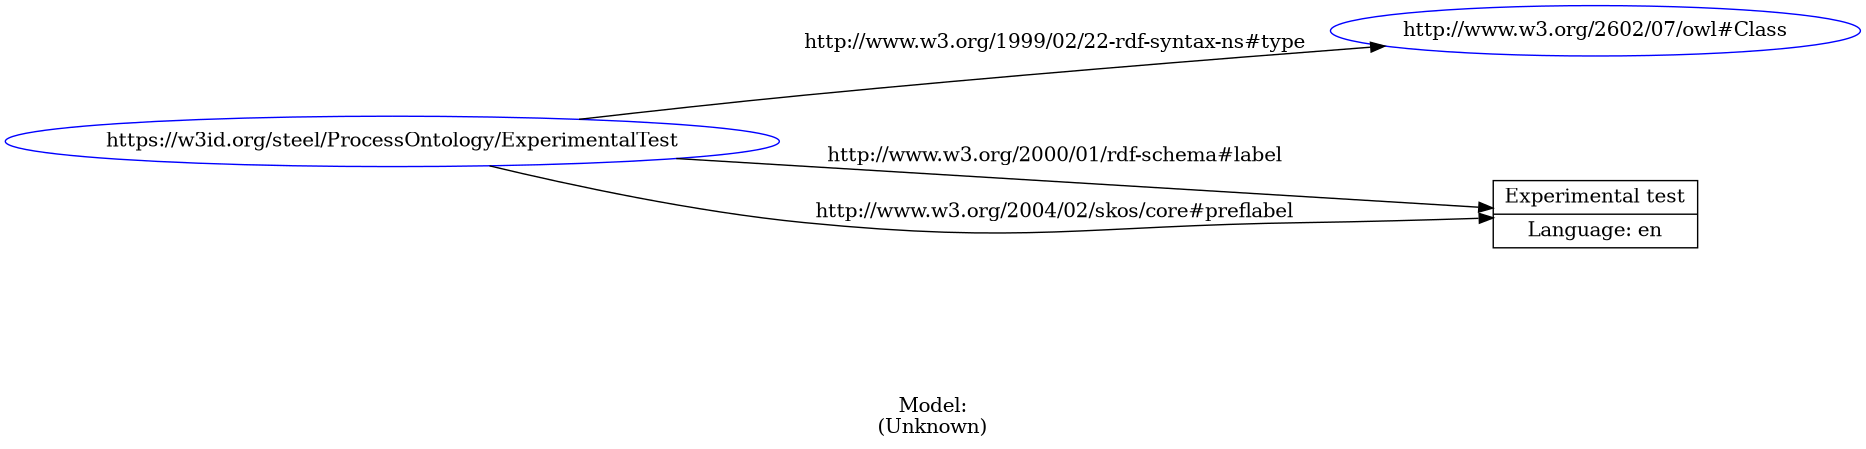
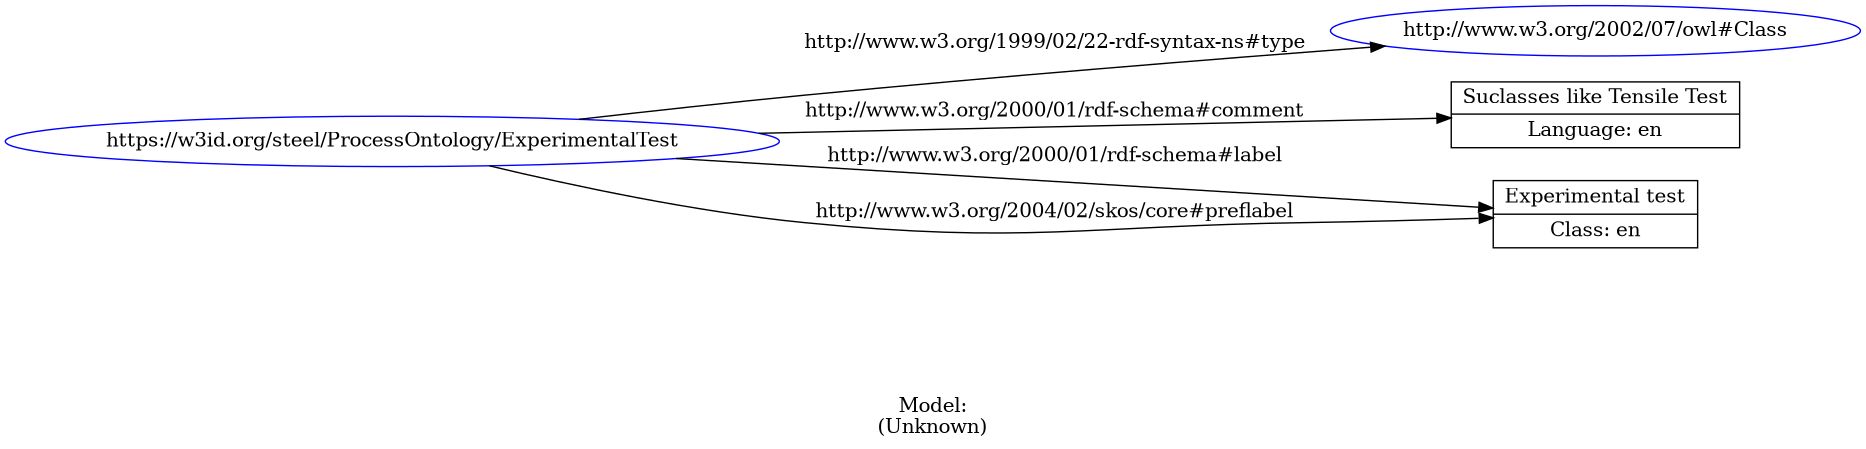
  digraph {
    label="\n\nModel:\n(Unknown)"
    rankdir=LR
    node [shape=ellipse]
    n1 [color=blue label="https://w3id.org/steel/ProcessOntology/ExperimentalTest"]
-   n2 [color=blue label="http://www.w3.org/2602/07/owl#Class"]
-   n4 [label="Experimental test|Language: en" shape=record]
+   n2 [color=blue label="http://www.w3.org/2002/07/owl#Class"]
+   n3 [label="Suclasses like Tensile Test|Language: en" shape=record]
+   n4 [label="Experimental test|Class: en" shape=record]
    n1 -> n2 [label="http://www.w3.org/1999/02/22-rdf-syntax-ns#type"]
+   n1 -> n3 [label="http://www.w3.org/2000/01/rdf-schema#comment"]
    n1 -> n4 [label="http://www.w3.org/2000/01/rdf-schema#label"]
    n1 -> n4 [label="http://www.w3.org/2004/02/skos/core#preflabel"]
  }
